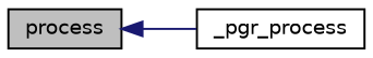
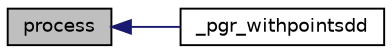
  digraph {
    rankdir=LR
    node [color=black fontname=Helvetica fontsize=10 shape=record style=filled]
    n1 [fillcolor=grey75 fontcolor=black height=0.2 label=process width=0.4]
-   n2 [fillcolor=white height=0.2 label=_pgr_process width=0.4]
+   n2 [fillcolor=white height=0.2 label=_pgr_withpointsdd width=0.4]
    n1 -> n2 [color=midnightblue dir=back fontname=Helvetica fontsize=10 labelfontname=Helvetica labelfontsize=10 style=solid]
  }
